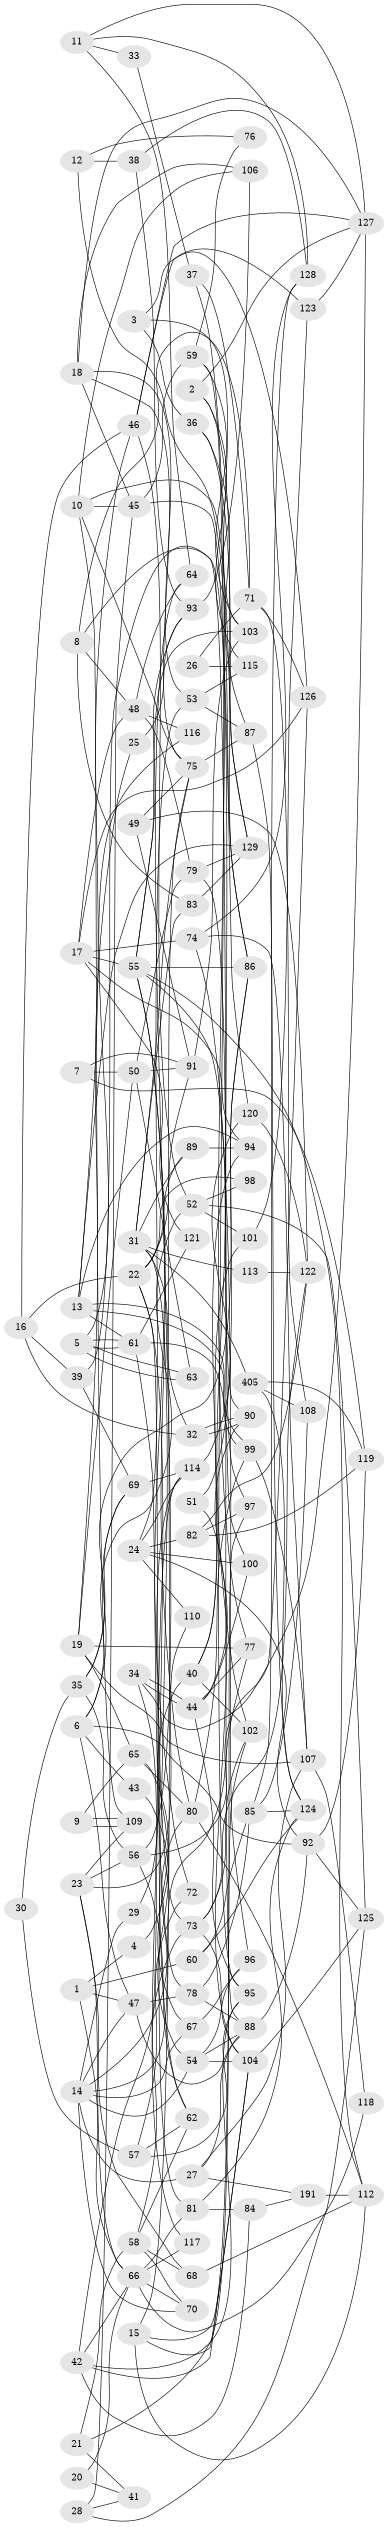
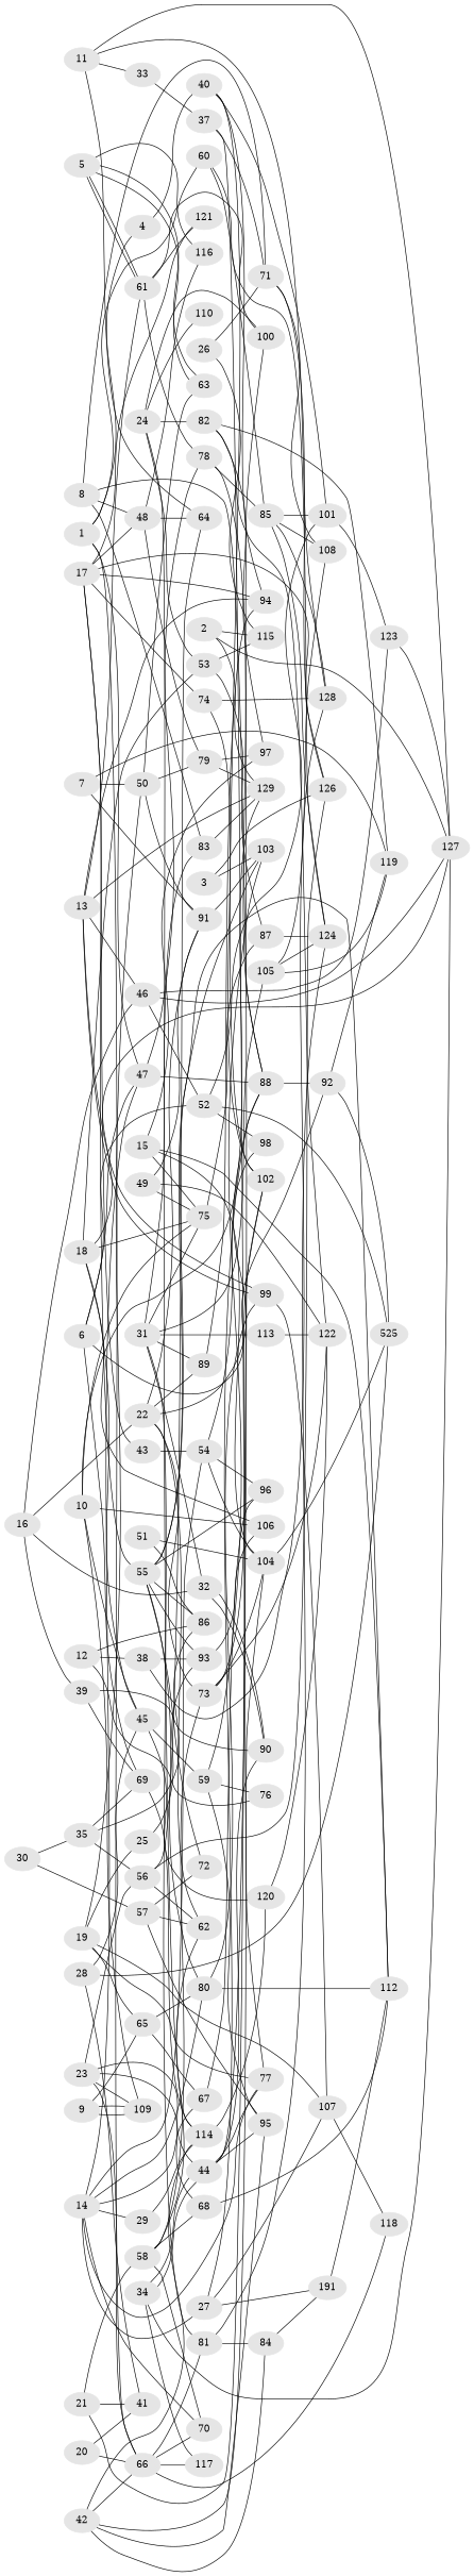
  graph {
    rankdir=LR
    node [color=gray90 style=filled]
    1
    4
    47
    60
    66
    40
    88
    78
    85
    124
    70
    81
    117
    118
    2
    115
    127
    129
    3
-   36
    103
    126
    86
    87
    94
    102
    101
    5
    61
    63
    116
    121
    100
    6
    52
    69
    92
    98
-   125
+   125 [label=525]
    114
    119
    7
    50
    91
    79
    8
    48
    71
    83
    64
    108
    9
    65
    109
    67
    80
    10
    45
    75
    106
    59
    120
    11
    33
    128
    37
    12
    38
    76
    93
    13
    46
    99
    123
    107
    14
    27
    29
    54
    77
    n81 [label=191]
    104
    96
    112
    15
    97
    16
    22
    32
    39
    62
    73
    89
    90
    17
    43
    55
    74
    72
    18
    53
    19
    25
    20
    41
    21
    58
    68
    122
    23
    56
    110
    24
    82
    26
    28
    30
    35
    57
    95
    31
-   105 [label=405]
+   105
    113
    84
    34
    44
    42
    49
    51
    1 -- 4
    1 -- 47
    1 -- 60
    1 -- 66
    4 -- 40
    47 -- 88
    47 -- 78
    60 -- 85
    60 -- 124
    66 -- 70
    66 -- 81
    66 -- 117
    66 -- 118
    40 -- 94
    40 -- 102
    40 -- 101
    88 -- 92
    78 -- 88
    78 -- 85
    85 -- 124
+   85 -- 101
    85 -- 108
    85 -- 128
    81 -- 124
    81 -- 84
    2 -- 115
    2 -- 127
    2 -- 129
-   3 -- 36
    3 -- 103
    3 -- 126
-   36 -- 86
-   36 -- 87
    87 -- 124
    101 -- 123
    5 -- 61
    5 -- 61
    5 -- 63
    5 -- 63
    5 -- 116
    61 -- 78
    61 -- 121
    61 -- 100
    6 -- 47
    6 -- 52
    6 -- 69
    6 -- 92
    52 -- 101
    52 -- 98
    52 -- 125
    69 -- 114
    92 -- 125
    92 -- 119
    114 -- 120
    7 -- 119
    7 -- 50
    7 -- 91
    50 -- 63
    50 -- 91
    50 -- 79
    91 -- 103
    79 -- 129
    79 -- 97
    8 -- 88
    8 -- 48
    8 -- 71
    8 -- 83
    48 -- 116
    48 -- 79
    48 -- 64
    71 -- 126
    71 -- 108
    83 -- 129
    9 -- 65
    9 -- 109
    9 -- 109
    65 -- 67
    65 -- 80
    67 -- 96
    80 -- 99
    80 -- 112
    10 -- 129
    10 -- 109
    10 -- 45
    10 -- 75
    10 -- 106
    45 -- 59
    45 -- 120
    75 -- 87
    59 -- 103
    59 -- 76
    59 -- 95
    120 -- 122
    11 -- 127
    11 -- 64
    11 -- 33
    11 -- 128
    33 -- 37
    37 -- 71
    37 -- 77
    12 -- 86
    12 -- 38
    12 -- 76
    38 -- 128
    38 -- 93
    93 -- 106
    13 -- 129
    13 -- 94
    13 -- 61
    13 -- 46
    13 -- 99
    13 -- 99
    46 -- 127
    46 -- 52
    46 -- 123
    99 -- 107
    123 -- 127
    107 -- 118
    14 -- 47
    14 -- 70
    14 -- 67
    14 -- 80
    14 -- 27
    14 -- 29
    14 -- 54
    14 -- 77
    27 -- 88
    27 -- 107
    27 -- n81
    29 -- 114
    54 -- 88
    54 -- 104
    54 -- 96
    n81 -- 112
    104 -- 125
    15 -- 75
    15 -- 104
    15 -- 112
    15 -- 97
    16 -- 46
    16 -- 22
    16 -- 32
    16 -- 39
    22 -- 98
    22 -- 91
    22 -- 62
    22 -- 73
    22 -- 89
    32 -- 90
    32 -- 90
    39 -- 69
    39 -- 90
    73 -- 102
    73 -- 104
    73 -- 122
    89 -- 94
    17 -- 126
    17 -- 94
    17 -- 121
    17 -- 48
-   6 -- 43
+   17 -- 43
    17 -- 55
    17 -- 74
    43 -- 54
    55 -- 103
    55 -- 86
    55 -- 80
    55 -- 93
    55 -- 96
    55 -- 112
    55 -- 72
    74 -- 102
    74 -- 128
-   74 -- 107
    18 -- 127
    18 -- 45
    18 -- 75
    18 -- 106
    18 -- 53
    53 -- 115
    53 -- 87
    19 -- 50
    19 -- 65
    19 -- 107
    19 -- 77
    19 -- 25
    25 -- 93
    20 -- 66
    20 -- 41
    21 -- 102
    21 -- 41
    21 -- 58
    58 -- 70
    58 -- 62
    58 -- 73
    58 -- 68
    68 -- 112
    23 -- 66
    23 -- 109
    23 -- 68
    23 -- 56
-   23 -- 110
+   23 -- 44
    56 -- 126
    56 -- 64
    56 -- 62
    24 -- 100
-   24 -- 92
    24 -- 114
    24 -- 53
    24 -- 110
    24 -- 82
    82 -- 119
    82 -- 97
    82 -- 122
    26 -- 115
    26 -- 71
    28 -- 125
    28 -- 45
    28 -- 41
    30 -- 35
    30 -- 57
    35 -- 86
    35 -- 69
    35 -- 56
    57 -- 62
    57 -- 72
    57 -- 95
    31 -- 81
    31 -- 83
    31 -- 75
    31 -- 32
    31 -- 89
    31 -- 105
    31 -- 113
    105 -- 124
    105 -- 119
    105 -- 108
    113 -- 122
    84 -- n81
    34 -- 117
    34 -- 127
    34 -- 44
    34 -- 44
    44 -- 100
    44 -- 77
    44 -- 90
    44 -- 95
    42 -- 66
    42 -- 114
    42 -- 104
    42 -- 95
    42 -- 84
    49 -- 91
    49 -- 75
    49 -- 122
    51 -- 86
    51 -- 104
  }
